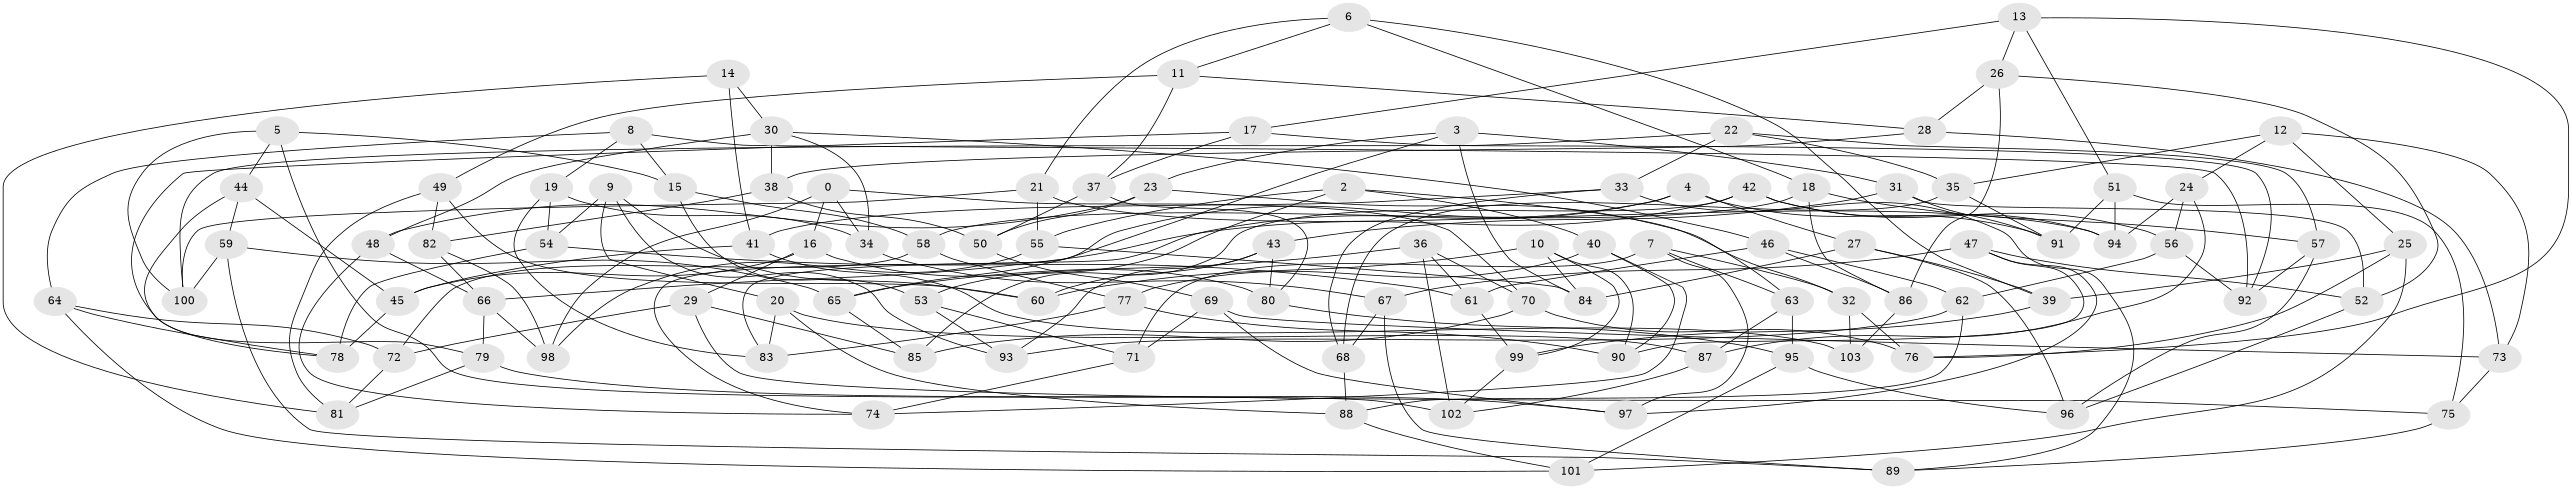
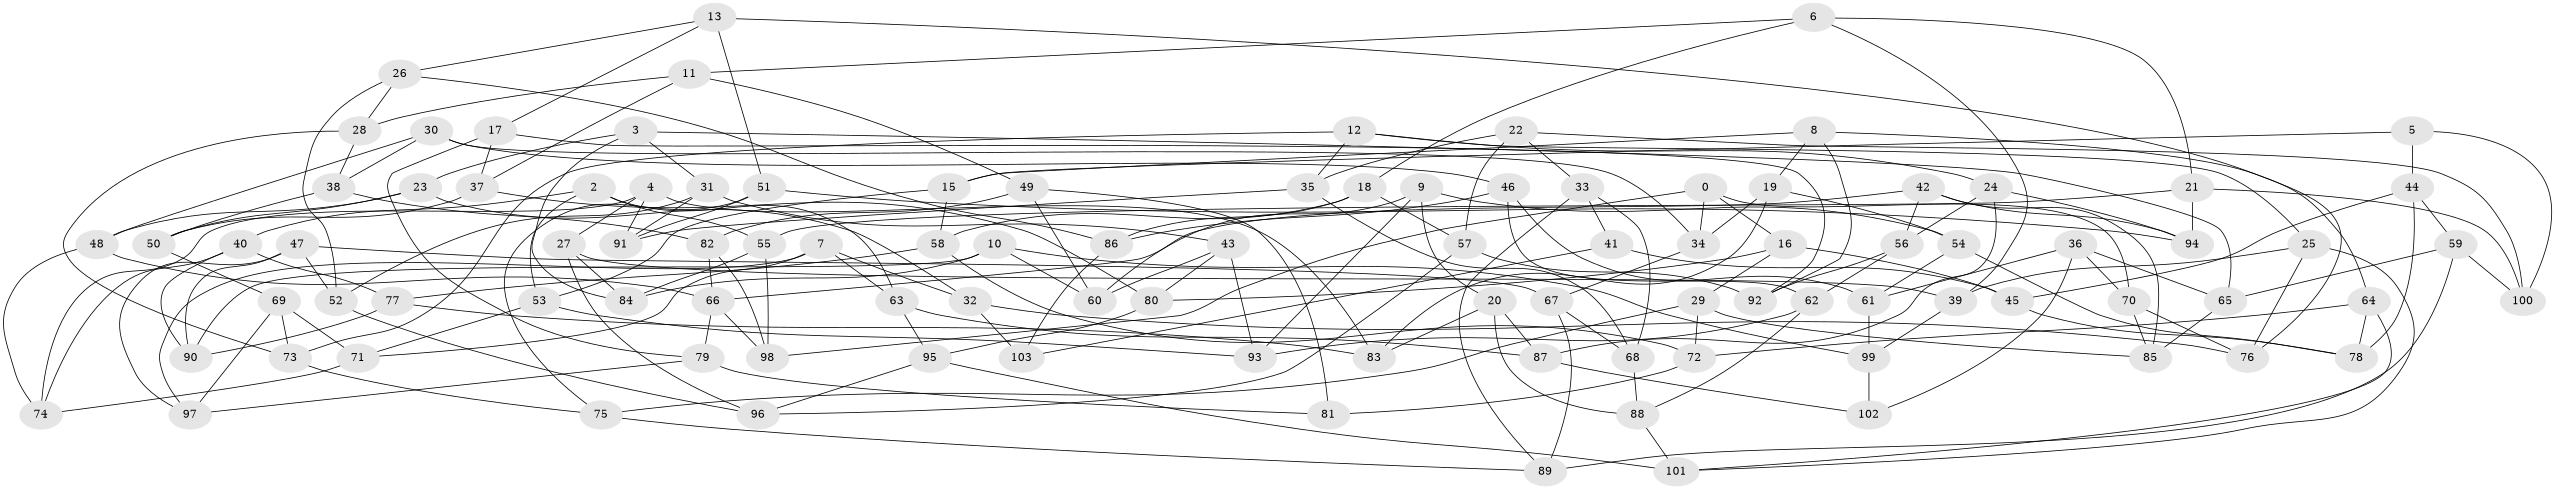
  graph {
    node [color=gray90 style=filled]
    n1 [label=0]
    16
    34
    70
    98
    29
    45
    80
    67
    76
    85
    2
    40
    53
    55
    63
    74
    90
    77
    71
    93
    84
    87
    95
    3
    23
    31
    65
    32
    48
    50
    91
    52
    43
    4
    27
    83
    39
    96
    5
    15
    44
    100
    102
    58
    59
    78
    6
    11
    18
    21
    28
    37
    49
    57
    86
    94
    99
    7
    97
    103
    8
    19
    64
    92
    54
    101
    72
    9
    20
    60
    88
    61
    10
    73
    38
    81
    82
    12
    24
    25
    35
    56
    68
    75
    13
    17
    26
    51
    79
-   14
    30
    41
    46
    66
    22
    33
    89
    69
    62
    36
    42
    47
    n1 -- 16
    n1 -- 34
    n1 -- 70
    n1 -- 98
    16 -- 29
    16 -- 45
    16 -- 80
    34 -- 67
    70 -- 76
    70 -- 85
    29 -- 85
    29 -- 72
    29 -- 75
    45 -- 78
    80 -- 95
    67 -- 68
    67 -- 89
    2 -- 40
    2 -- 53
    2 -- 55
    2 -- 63
    40 -- 74
    40 -- 90
    40 -- 77
    53 -- 71
    53 -- 93
    55 -- 98
    55 -- 84
    63 -- 87
    63 -- 95
    77 -- 90
    77 -- 83
    71 -- 74
    87 -- 102
    95 -- 96
    95 -- 101
    3 -- 84
    3 -- 23
    3 -- 31
    3 -- 65
    23 -- 32
    23 -- 48
    23 -- 50
    31 -- 91
    31 -- 52
    31 -- 43
    65 -- 85
    32 -- 76
    32 -- 103
    48 -- 74
    48 -- 66
    50 -- 69
    52 -- 96
    43 -- 80
    43 -- 93
    43 -- 60
    4 -- 74
    4 -- 91
    4 -- 27
    4 -- 83
    27 -- 84
    27 -- 39
    27 -- 96
    39 -- 99
    5 -- 15
    5 -- 44
    5 -- 100
-   5 -- 102
    15 -- 53
    15 -- 58
    44 -- 45
    44 -- 59
    44 -- 78
    58 -- 77
    58 -- 72
    59 -- 65
    59 -- 100
    59 -- 89
    6 -- 39
    6 -- 11
    6 -- 18
    6 -- 21
    11 -- 28
    11 -- 37
    11 -- 49
    18 -- 58
    18 -- 57
    18 -- 86
    21 -- 55
    21 -- 100
    21 -- 94
    28 -- 73
    28 -- 38
    37 -- 80
    37 -- 50
    49 -- 60
    49 -- 81
    49 -- 82
    57 -- 96
    57 -- 92
    86 -- 103
    99 -- 102
    7 -- 63
    7 -- 71
    7 -- 32
    7 -- 97
    8 -- 15
    8 -- 19
    8 -- 64
    8 -- 92
    19 -- 34
    19 -- 83
    19 -- 54
    64 -- 78
    64 -- 101
    64 -- 72
    54 -- 78
    54 -- 61
    72 -- 81
    9 -- 93
    9 -- 54
    9 -- 20
    9 -- 60
    20 -- 87
    20 -- 83
    20 -- 88
    88 -- 101
    61 -- 99
    10 -- 90
    10 -- 84
    10 -- 99
    10 -- 60
    73 -- 75
    38 -- 50
    38 -- 82
    82 -- 98
    82 -- 66
    12 -- 73
    12 -- 24
    12 -- 25
    12 -- 35
    24 -- 87
    24 -- 94
    24 -- 56
    25 -- 76
    25 -- 39
    25 -- 101
    35 -- 91
    35 -- 68
    56 -- 92
    56 -- 62
    68 -- 88
    75 -- 89
    13 -- 76
    13 -- 17
    13 -- 26
    13 -- 51
    17 -- 37
    17 -- 92
    17 -- 79
    26 -- 52
    26 -- 28
    26 -- 86
    51 -- 91
    51 -- 94
    51 -- 75
    79 -- 97
    79 -- 81
-   14 -- 81
-   14 -- 30
-   14 -- 41
    30 -- 34
    30 -- 48
    30 -- 38
    30 -- 46
    41 -- 45
    41 -- 103
    46 -- 86
    46 -- 61
    46 -- 62
    66 -- 98
    66 -- 79
    22 -- 100
    22 -- 57
    22 -- 35
    22 -- 33
    33 -- 68
    33 -- 41
    33 -- 89
    69 -- 71
    69 -- 97
    69 -- 73
    62 -- 93
    62 -- 88
    36 -- 70
    36 -- 65
    36 -- 102
    36 -- 61
    42 -- 85
    42 -- 94
    42 -- 56
    42 -- 66
    47 -- 67
    47 -- 90
    47 -- 52
    47 -- 97
  }
